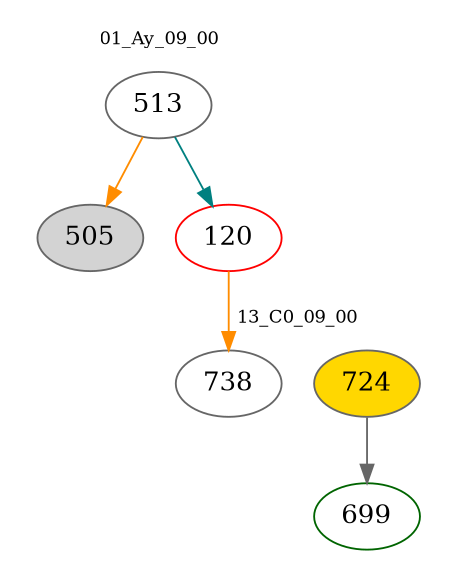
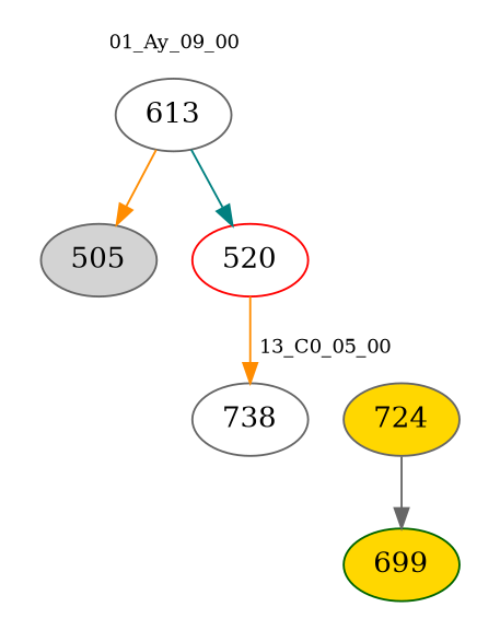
  digraph {
    node [color=gray40 fillcolor=white style=filled]
    edge [color=darkorange]
-   n1 [label=513]
+   n1 [label=613]
    n2 [fillcolor=lightgrey label=505]
-   n3 [color=red label=120]
+   n3 [color=red label=520]
    n4 [fillcolor=gold label=724]
-   n5 [color=darkgreen label=699]
+   n5 [color=darkgreen fillcolor=gold label=699]
    n6 [label=738]
    subgraph cluster_1 {
      color=white
      fontsize=10
      label="01_Ay_09_00"
      n1
      n2
      n3
    }
    subgraph cluster_2 {
      color=white
      fontsize=10
-     label="13_C0_09_00"
+     label="13_C0_05_00"
      n4
      n5
      n6
    }
    n1 -> n2
    n1 -> n3 [color=teal]
    n3 -> n6
    n4 -> n5 [color=gray40]
  }
